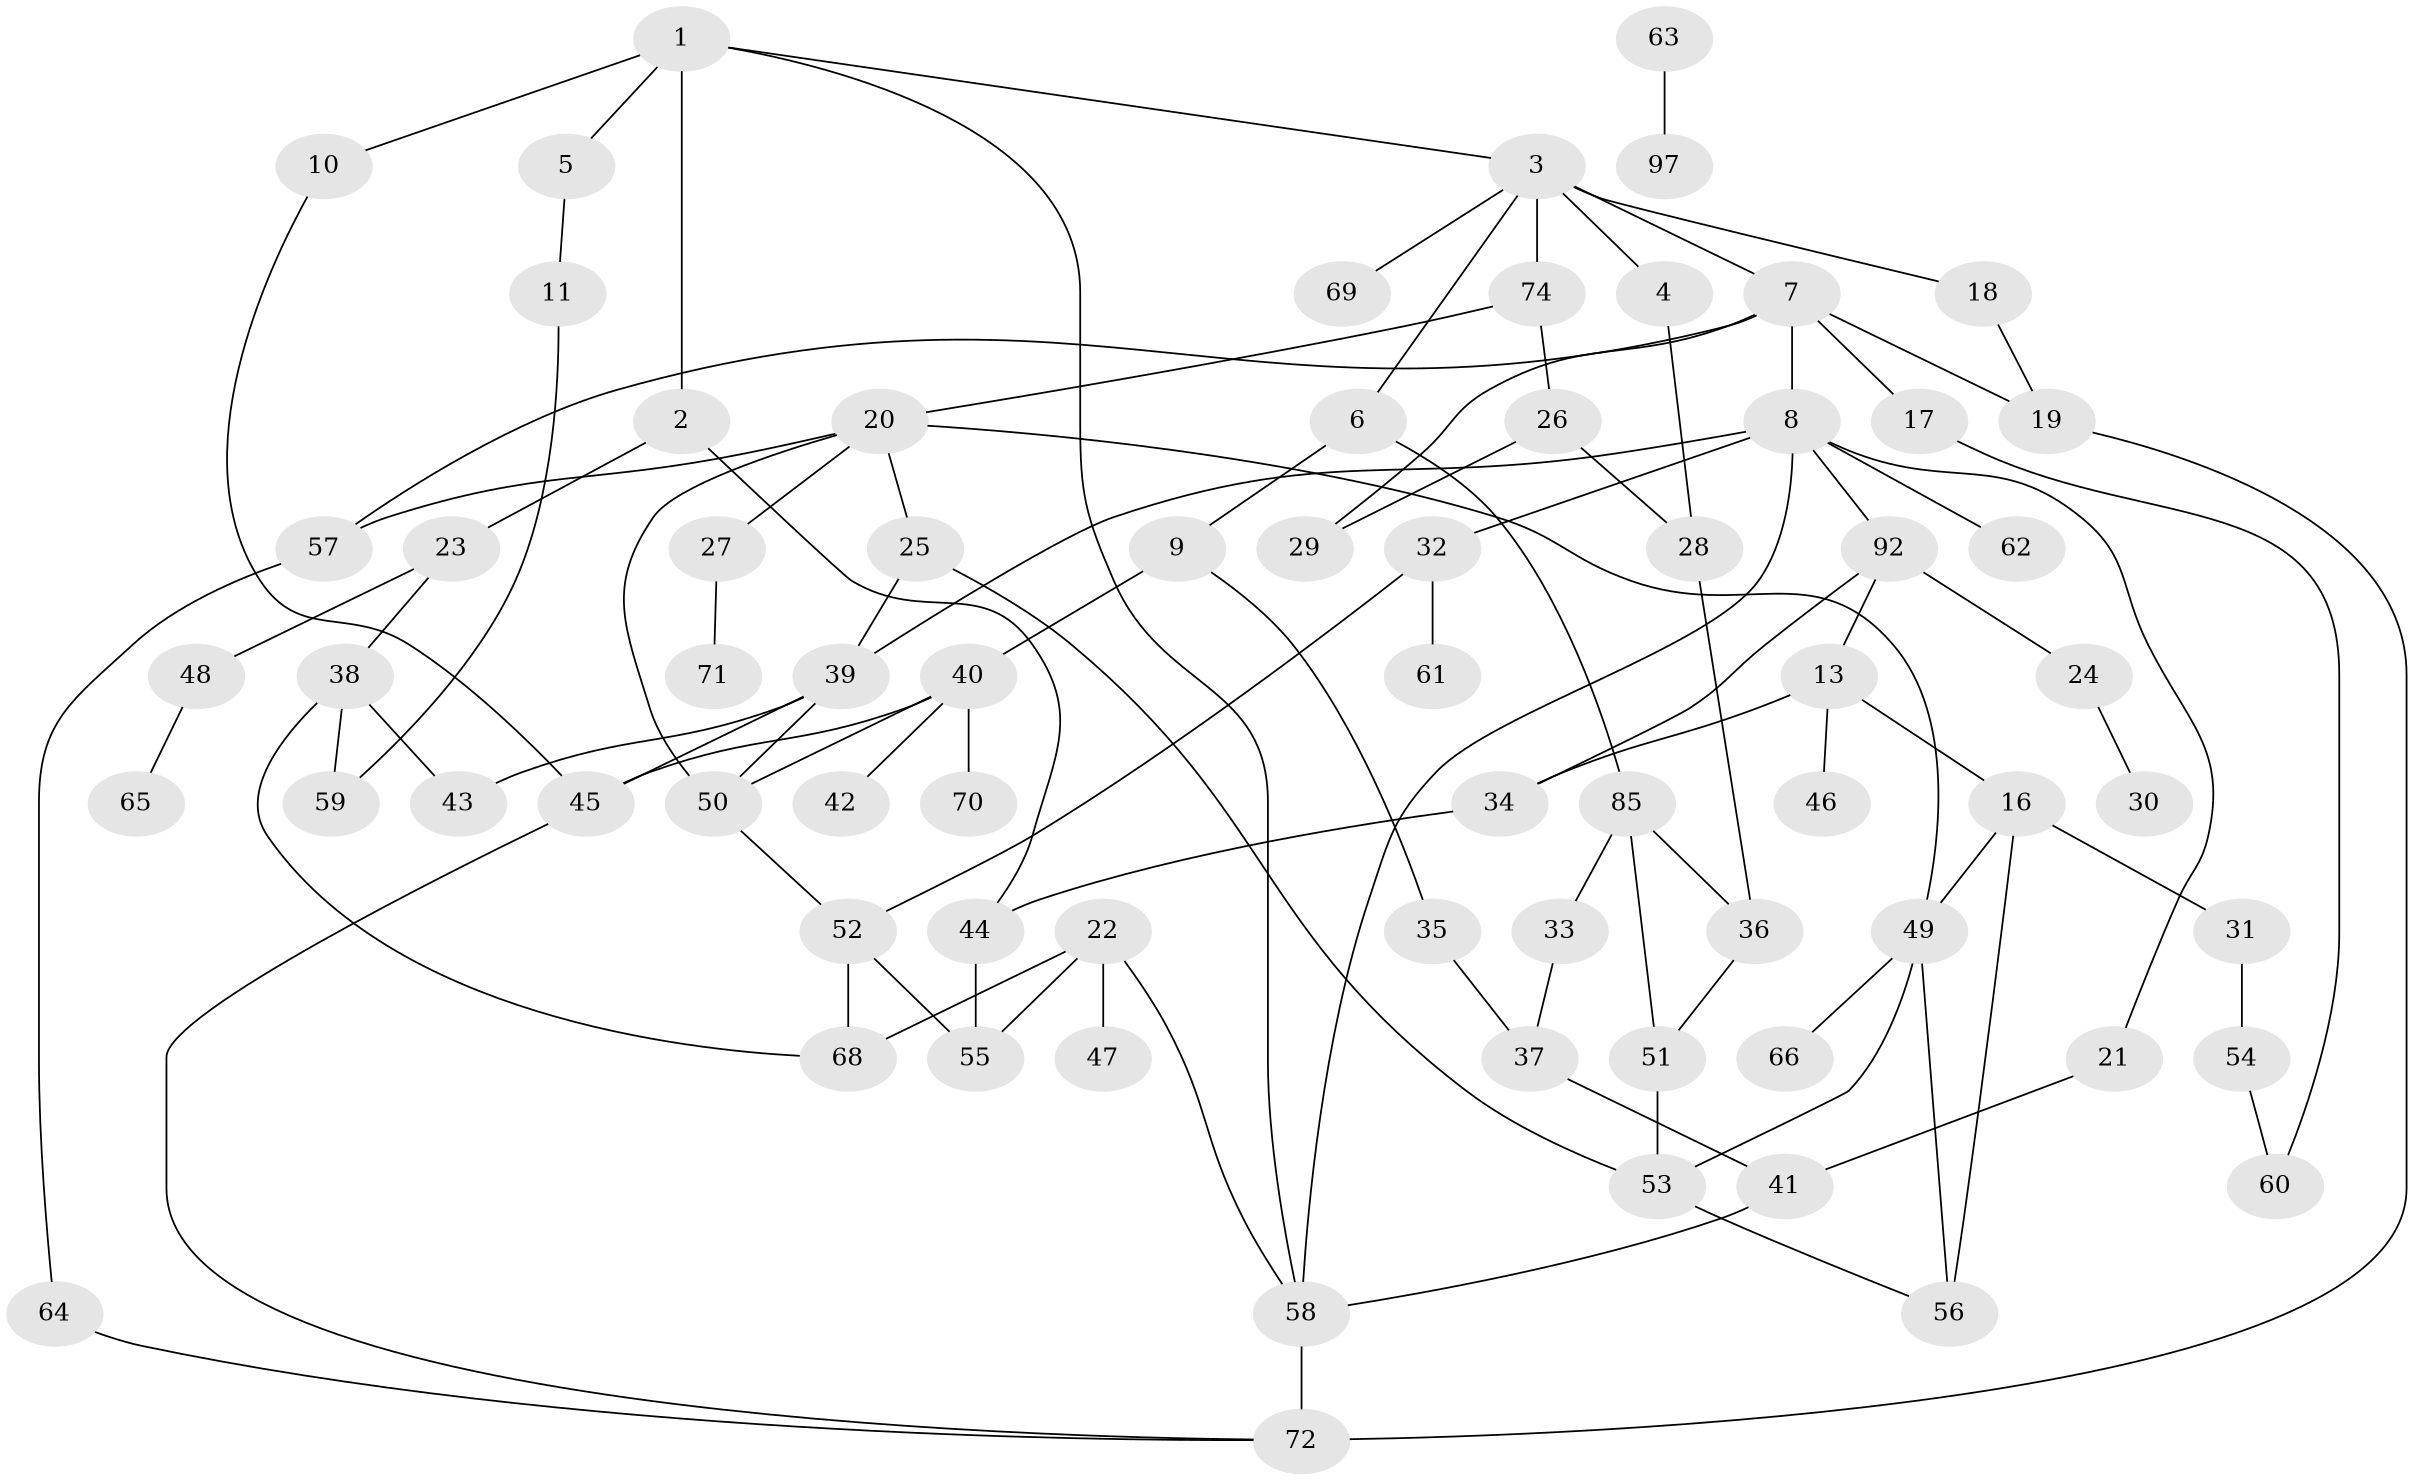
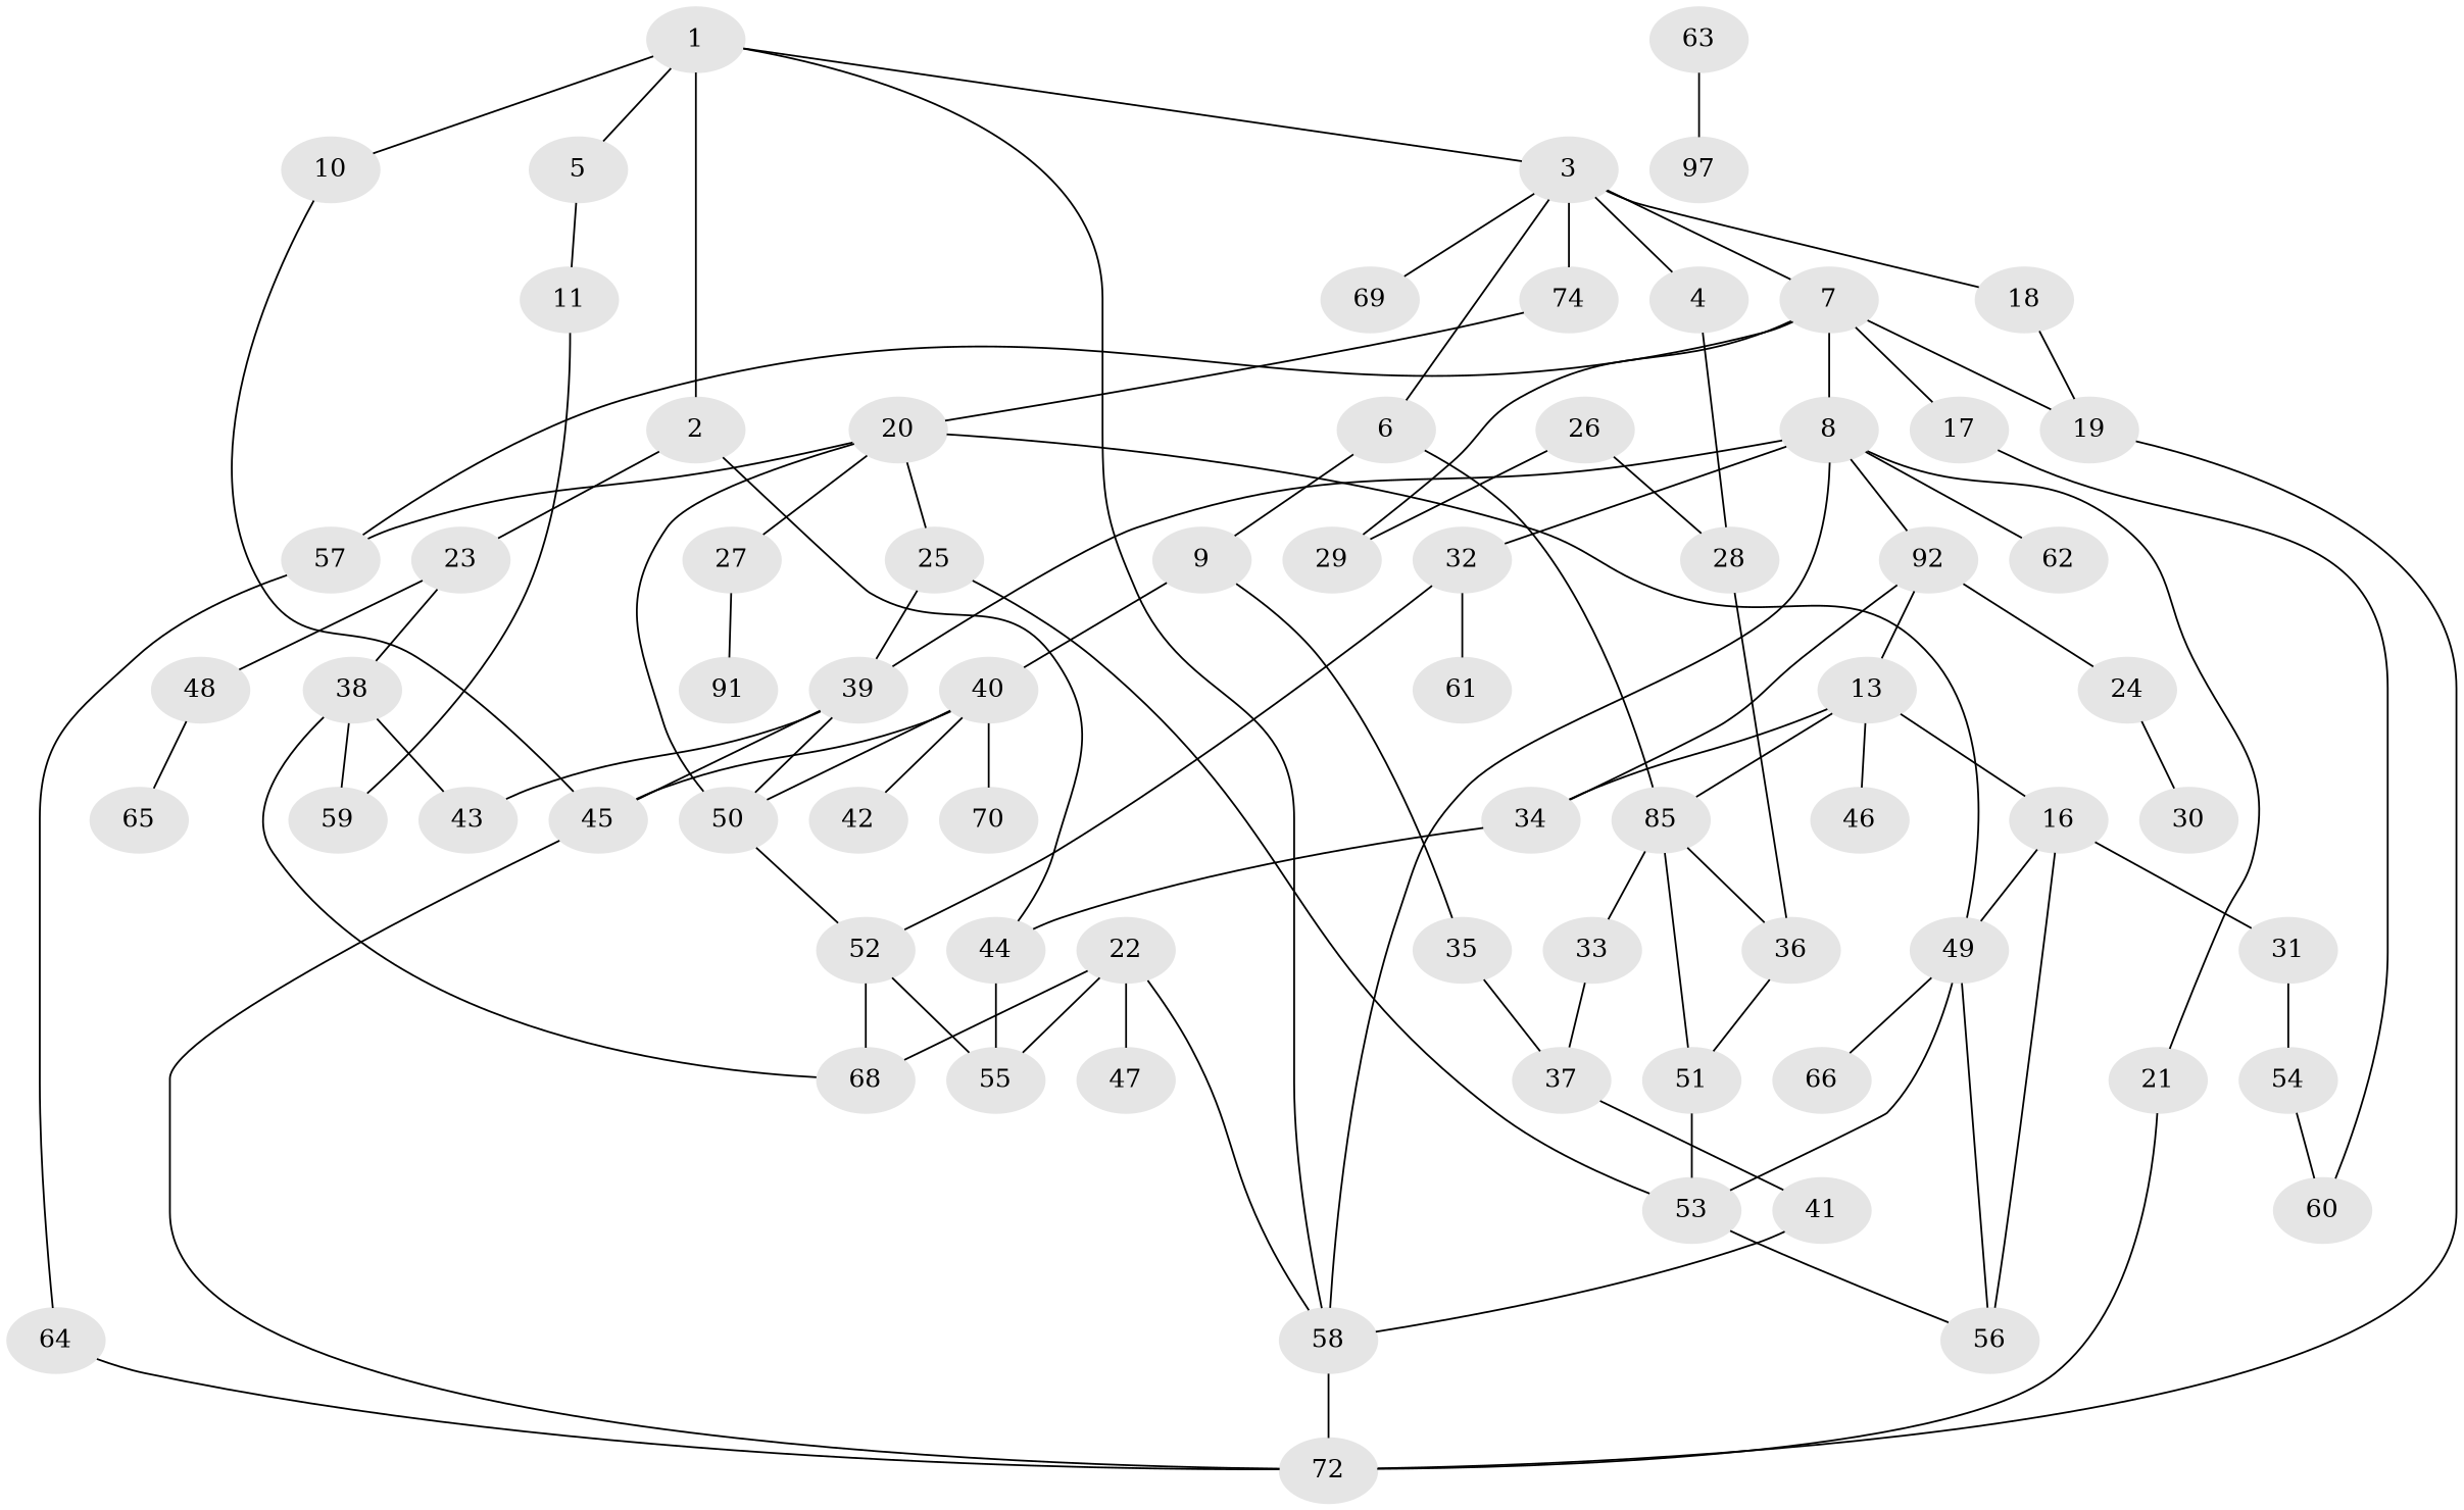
  graph {
    node [color=gray90 style=filled]
    1
    2
    3
    5
    10
    58
    23
    44
    4
    6
    7
    n12 [label=74]
    18
    69
    11
    45
    72
    22
    47
    55
    68
    38
    48
    28
    9
    n26 [label=85]
    8
    17
    19
    29
    57
    20
    26
    36
    59
    35
    40
    33
    51
    n40 [label=92]
    21
    32
    39
    62
    60
    64
    13
    24
    34
    52
    61
    50
    43
    37
    42
    70
    16
    46
    30
    31
    49
    56
    25
    27
    53
    54
    66
-   71
+   71 [label=91]
    65
    41
    n71 [label=97]
    63
    1 -- 2
    1 -- 3
    1 -- 5
    1 -- 10
    1 -- 58
    2 -- 23
    2 -- 44
    3 -- 4
    3 -- 6
    3 -- 7
    3 -- n12
    3 -- 18
    3 -- 69
    5 -- 11
    10 -- 45
    58 -- 72
    23 -- 38
    23 -- 48
    44 -- 55
    4 -- 28
    6 -- 9
    6 -- n26
    7 -- 8
    7 -- 17
    7 -- 19
    7 -- 29
    7 -- 57
    n12 -- 20
-   n12 -- 26
    18 -- 19
    11 -- 59
    45 -- 72
    22 -- 58
    22 -- 47
    22 -- 55
    22 -- 68
    38 -- 68
    38 -- 59
    38 -- 43
    48 -- 65
    28 -- 36
    9 -- 35
    9 -- 40
    n26 -- 36
    n26 -- 33
    n26 -- 51
    8 -- 58
    8 -- n40
    8 -- 21
    8 -- 32
    8 -- 39
    8 -- 62
    17 -- 60
    19 -- 72
    57 -- 64
    20 -- 57
    20 -- 50
    20 -- 49
    20 -- 25
    20 -- 27
    26 -- 28
    26 -- 29
    36 -- 51
    35 -- 37
    40 -- 45
    40 -- 50
    40 -- 42
    40 -- 70
    33 -- 37
    51 -- 53
    n40 -- 13
    n40 -- 24
    n40 -- 34
-   21 -- 41
+   21 -- 72
    32 -- 52
    32 -- 61
    39 -- 45
    39 -- 50
    39 -- 43
    64 -- 72
+   13 -- n26
    13 -- 34
    13 -- 16
    13 -- 46
    24 -- 30
    34 -- 44
    52 -- 55
    52 -- 68
    50 -- 52
    37 -- 41
    16 -- 31
    16 -- 49
    16 -- 56
    31 -- 54
    49 -- 56
    49 -- 53
    49 -- 66
    25 -- 39
    25 -- 53
    27 -- 71
    53 -- 56
    54 -- 60
    41 -- 58
    63 -- n71
  }
